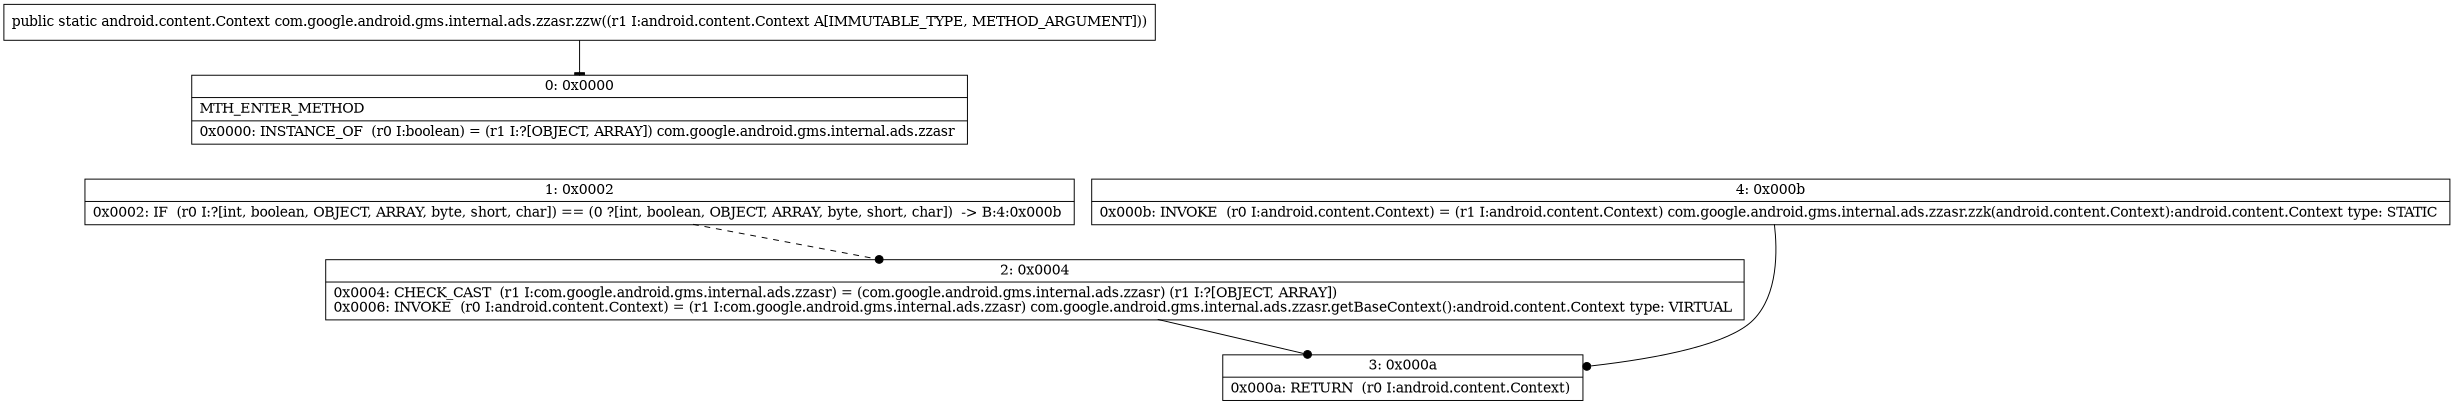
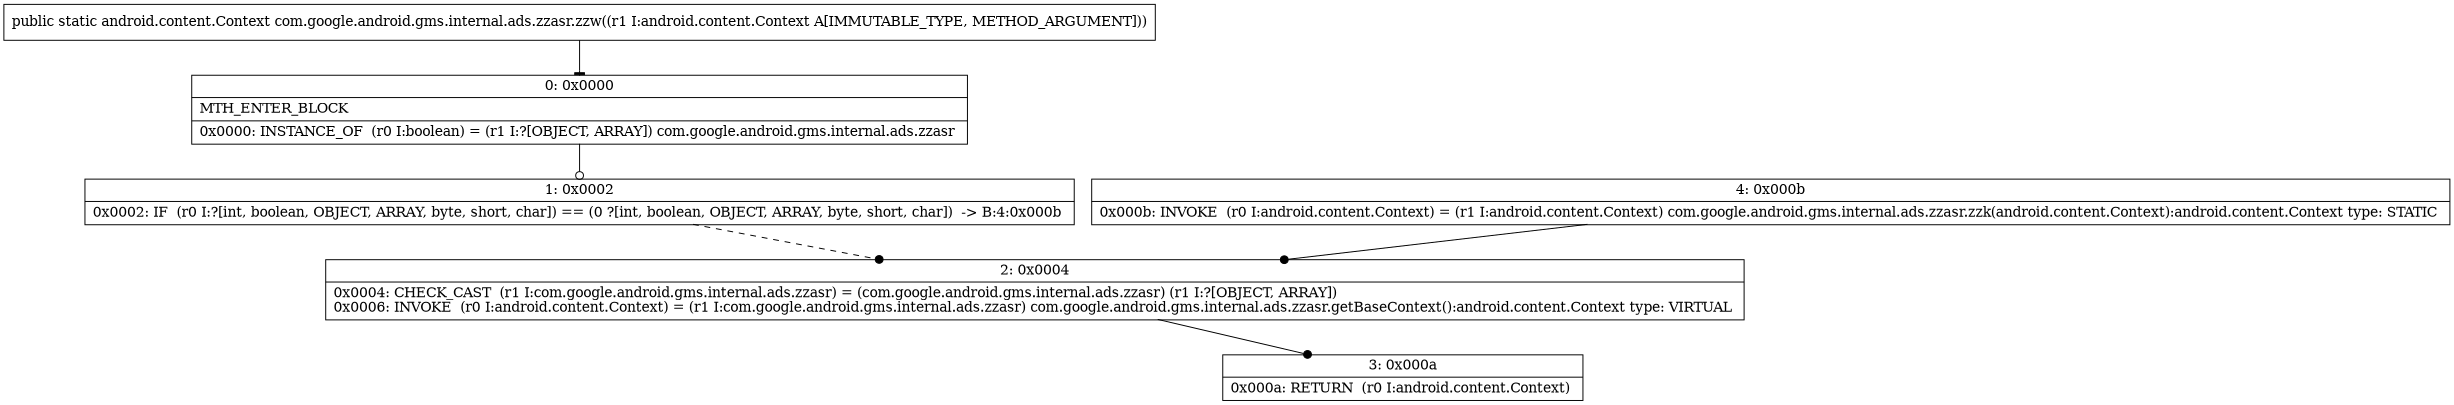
  digraph {
    node [shape=record]
    edge [arrowhead=dot]
-   n1 [label="{0\:\ 0x0000|MTH_ENTER_METHOD\l|0x0000: INSTANCE_OF  (r0 I:boolean) = (r1 I:?[OBJECT, ARRAY]) com.google.android.gms.internal.ads.zzasr \l}"]
+   n1 [label="{0\:\ 0x0000|MTH_ENTER_BLOCK\l|0x0000: INSTANCE_OF  (r0 I:boolean) = (r1 I:?[OBJECT, ARRAY]) com.google.android.gms.internal.ads.zzasr \l}"]
    n2 [label="{1\:\ 0x0002|0x0002: IF  (r0 I:?[int, boolean, OBJECT, ARRAY, byte, short, char]) == (0 ?[int, boolean, OBJECT, ARRAY, byte, short, char])  \-\> B:4:0x000b \l}"]
    n3 [label="{2\:\ 0x0004|0x0004: CHECK_CAST  (r1 I:com.google.android.gms.internal.ads.zzasr) = (com.google.android.gms.internal.ads.zzasr) (r1 I:?[OBJECT, ARRAY]) \l0x0006: INVOKE  (r0 I:android.content.Context) = (r1 I:com.google.android.gms.internal.ads.zzasr) com.google.android.gms.internal.ads.zzasr.getBaseContext():android.content.Context type: VIRTUAL \l}"]
    n4 [label="{3\:\ 0x000a|0x000a: RETURN  (r0 I:android.content.Context) \l}"]
    n5 [label="{4\:\ 0x000b|0x000b: INVOKE  (r0 I:android.content.Context) = (r1 I:android.content.Context) com.google.android.gms.internal.ads.zzasr.zzk(android.content.Context):android.content.Context type: STATIC \l}"]
    n6 [label="{public static android.content.Context com.google.android.gms.internal.ads.zzasr.zzw((r1 I:android.content.Context A[IMMUTABLE_TYPE, METHOD_ARGUMENT])) }"]
+   n1 -> n2 [arrowhead=odot]
    n2 -> n3 [style=dashed]
    n3 -> n4
-   n5 -> n4
+   n5 -> n3
    n6 -> n1 [arrowhead=tee]
  }
